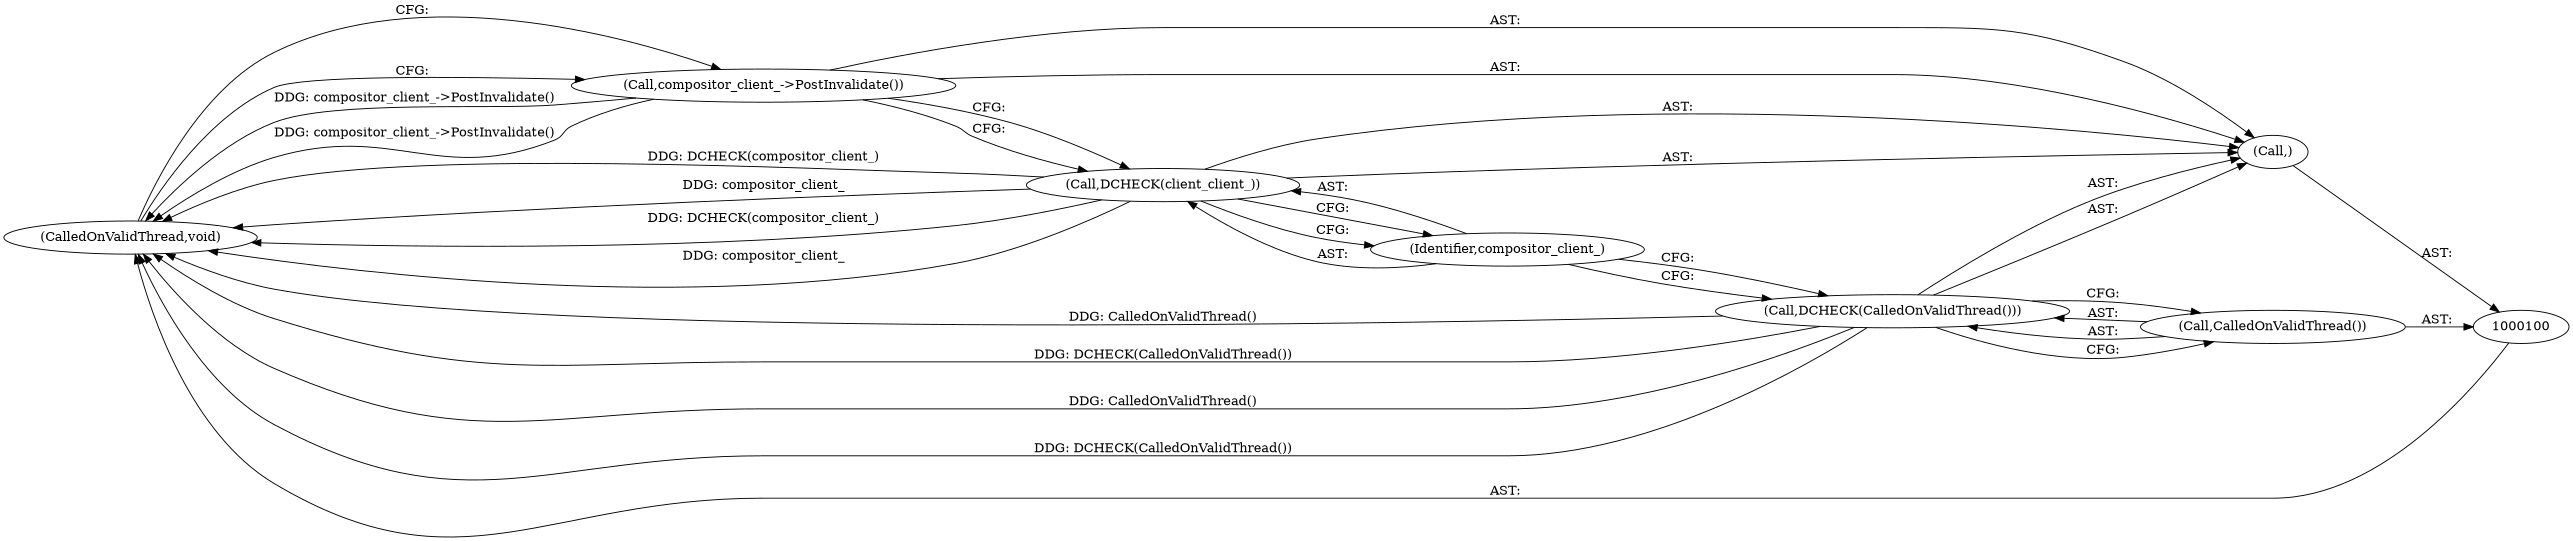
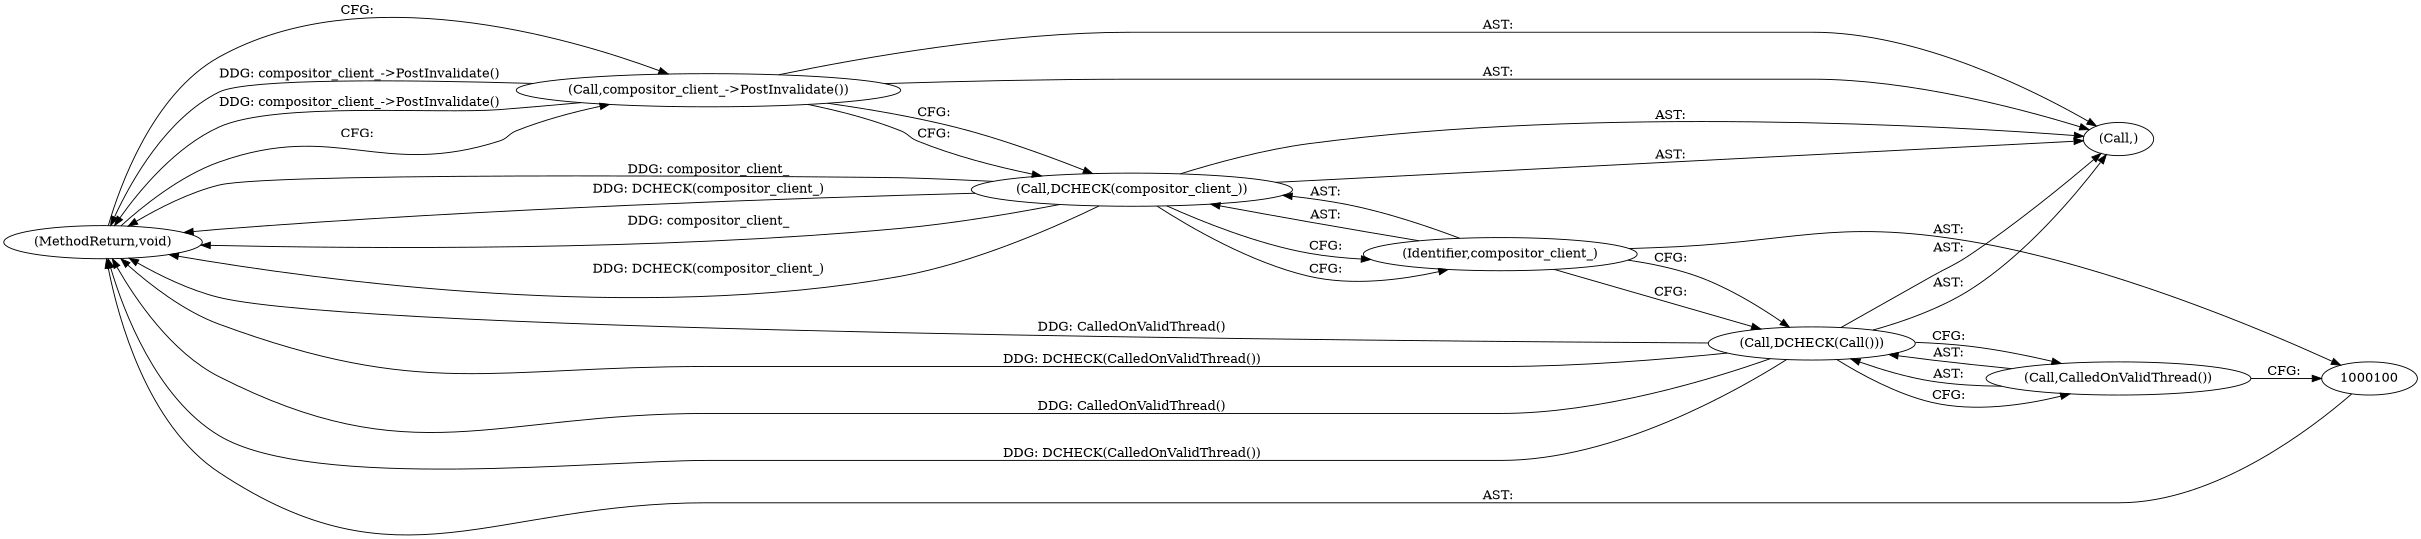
  digraph {
    rankdir=LR
-   n1 [label="(CalledOnValidThread,void)"]
+   n1 [label="(MethodReturn,void)"]
    n2 [label="(Call,compositor_client_->PostInvalidate())"]
    n3 [label="(Call,)"]
-   n4 [label="(Call,DCHECK(client_client_))"]
+   n4 [label="(Call,DCHECK(compositor_client_))"]
    1000100
    n6 [label="(Call,CalledOnValidThread())"]
-   n7 [label="(Call,DCHECK(CalledOnValidThread()))"]
+   n7 [label="(Call,DCHECK(Call()))"]
    n8 [label="(Identifier,compositor_client_)"]
    n1 -> n2 [label="CFG: "]
    n1 -> n2 [label="CFG: "]
    n2 -> n1 [label="DDG: compositor_client_->PostInvalidate()"]
    n2 -> n1 [label="DDG: compositor_client_->PostInvalidate()"]
    n2 -> n3 [label="AST: "]
    n2 -> n3 [label="AST: "]
    n2 -> n4 [label="CFG: "]
    n2 -> n4 [label="CFG: "]
-   n3 -> 1000100 [label="AST: "]
+   n8 -> 1000100 [label="AST: "]
    n4 -> n1 [label="DDG: DCHECK(compositor_client_)"]
    n4 -> n1 [label="DDG: compositor_client_"]
    n4 -> n1 [label="DDG: DCHECK(compositor_client_)"]
    n4 -> n1 [label="DDG: compositor_client_"]
    n4 -> n3 [label="AST: "]
    n4 -> n3 [label="AST: "]
    n4 -> n8 [label="CFG: "]
    n4 -> n8 [label="CFG: "]
    1000100 -> n1 [label="AST: "]
-   n6 -> 1000100 [label="AST: "]
+   n6 -> 1000100 [label="CFG: "]
    n6 -> n7 [label="AST: "]
    n6 -> n7 [label="AST: "]
    n7 -> n1 [label="DDG: CalledOnValidThread()"]
    n7 -> n1 [label="DDG: DCHECK(CalledOnValidThread())"]
    n7 -> n1 [label="DDG: CalledOnValidThread()"]
    n7 -> n1 [label="DDG: DCHECK(CalledOnValidThread())"]
    n7 -> n3 [label="AST: "]
    n7 -> n3 [label="AST: "]
    n7 -> n6 [label="CFG: "]
    n7 -> n6 [label="CFG: "]
    n8 -> n4 [label="AST: "]
    n8 -> n4 [label="AST: "]
    n8 -> n7 [label="CFG: "]
    n8 -> n7 [label="CFG: "]
  }
